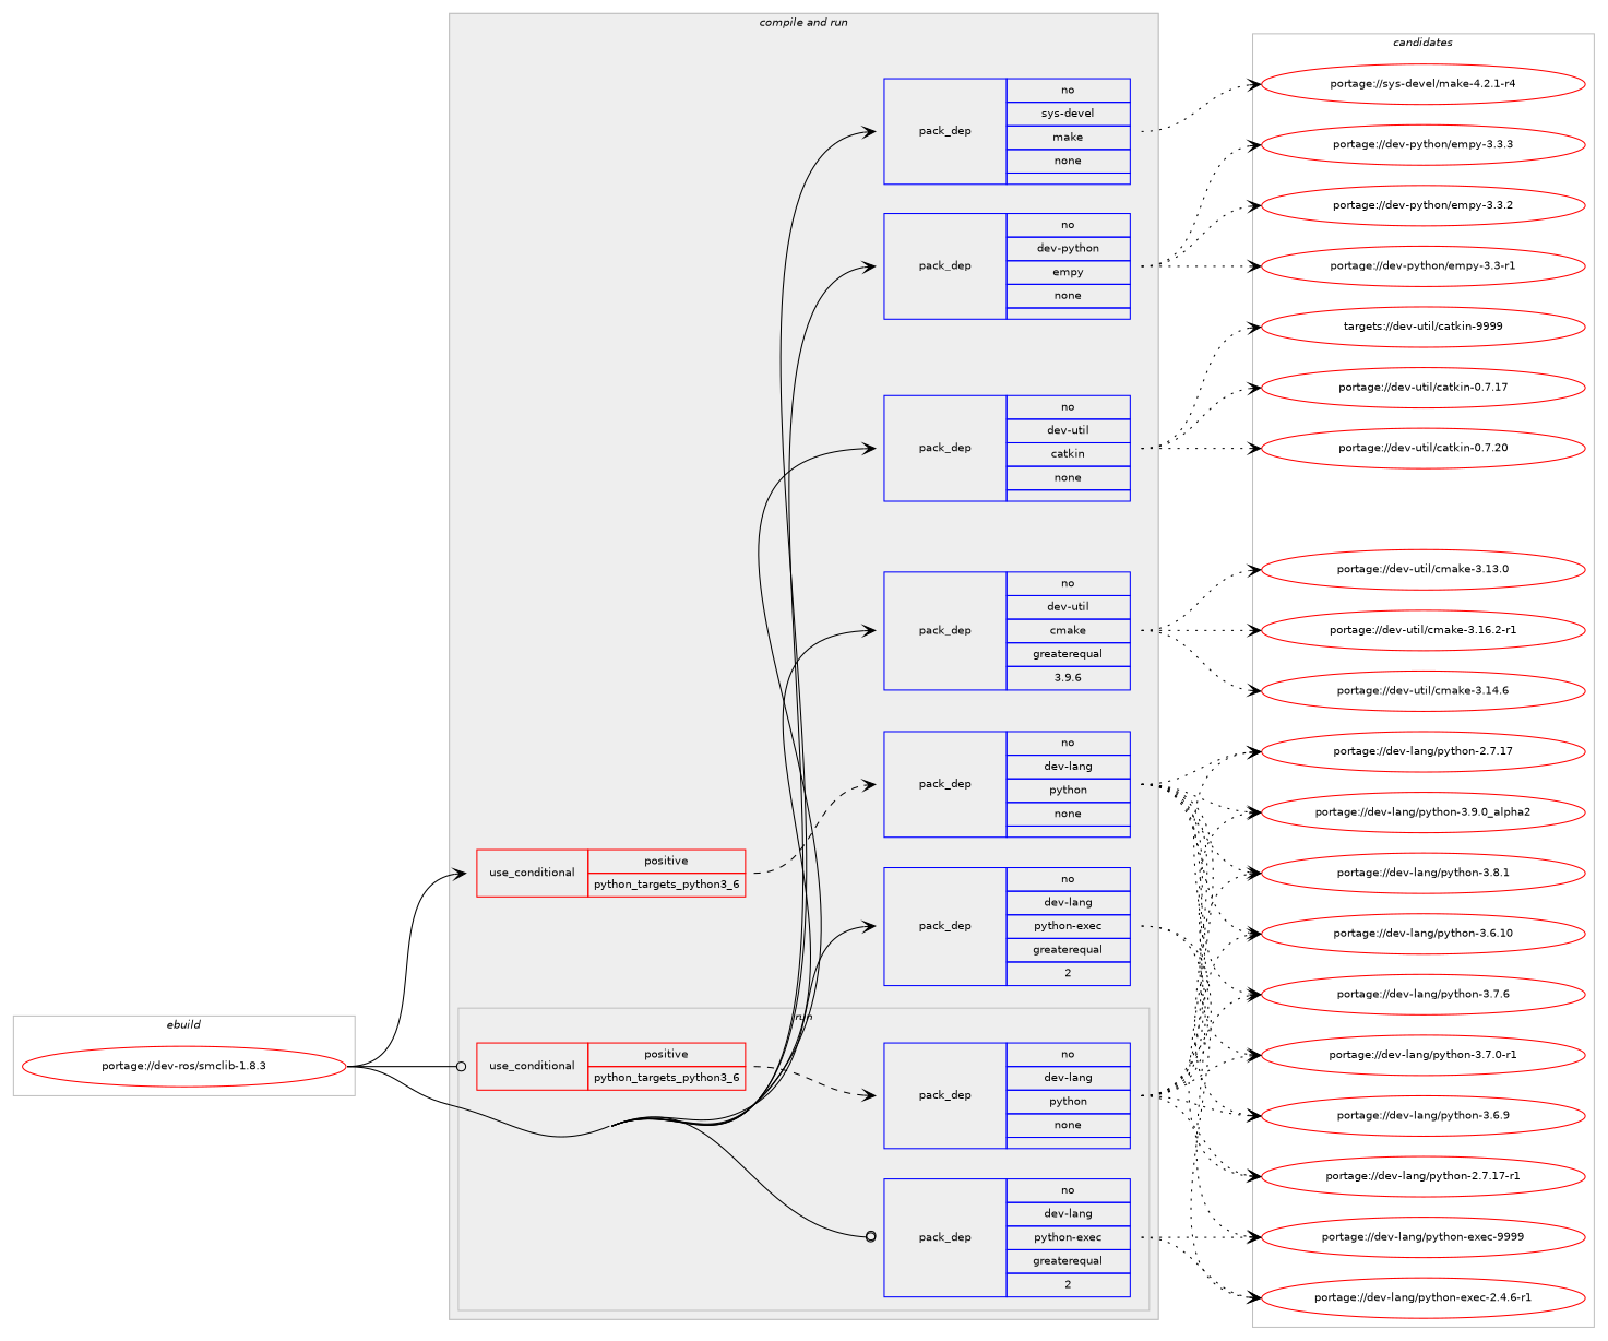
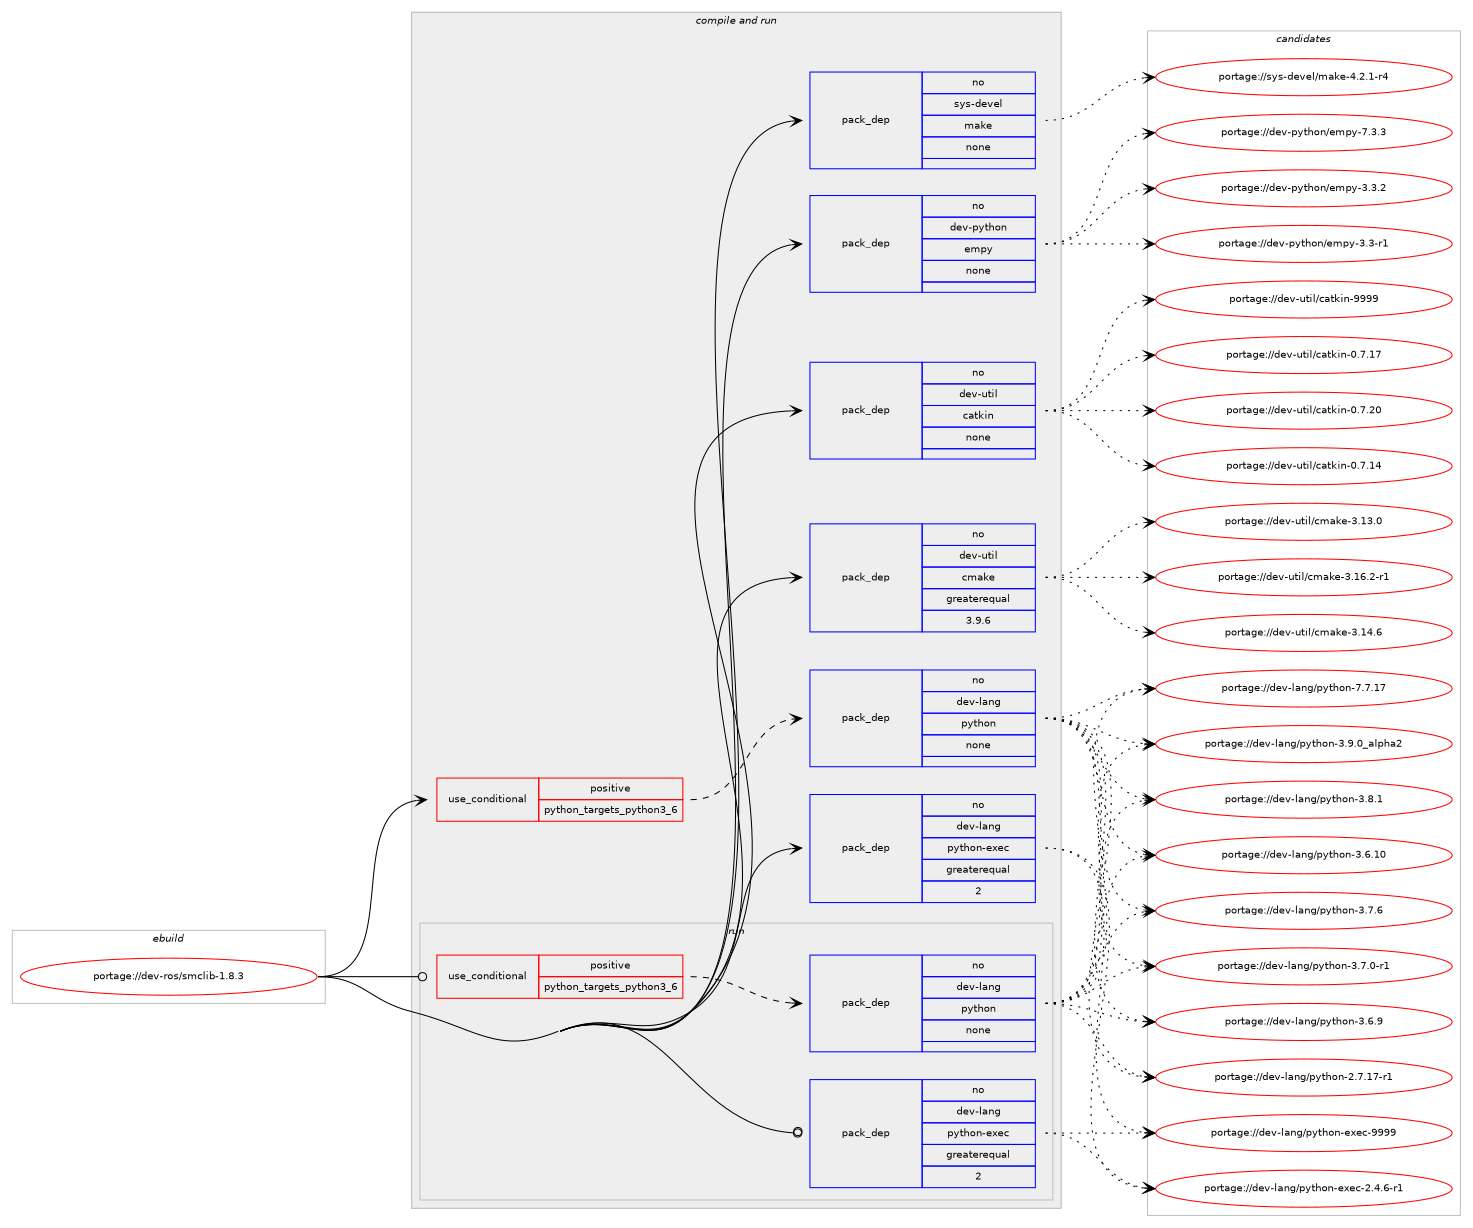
  digraph {
    compound=true
    concentrate=true
    fontname=Helvetica
    fontsize=10
    newrank=true
    rankdir=LR
    ranksep=1.5
    node [color=red fontname=Helvetica fontsize=10]
    edge [arrowhead=vee headport=w style=dotted tailport=e weight=100]
    n1 [label="portage://dev-ros/smclib-1.8.3" width=4]
    n2 [color=blue label=<<TABLE BORDER="0" CELLBORDER="1" CELLSPACING="0" CELLPADDING="4" WIDTH="220"><TR><TD ROWSPAN="6" CELLPADDING="30">pack_dep</TD></TR><TR><TD WIDTH="110">no</TD></TR><TR><TD>dev-lang</TD></TR><TR><TD>python</TD></TR><TR><TD>none</TD></TR><TR><TD></TD></TR></TABLE>> shape=none]
    n3 [label=<<TABLE BORDER="0" CELLBORDER="1" CELLSPACING="0" CELLPADDING="4"><TR><TD ROWSPAN="3" CELLPADDING="10">use_conditional</TD></TR><TR><TD>positive</TD></TR><TR><TD>python_targets_python3_6</TD></TR></TABLE>> shape=none]
    n4 [color=blue label=<<TABLE BORDER="0" CELLBORDER="1" CELLSPACING="0" CELLPADDING="4" WIDTH="220"><TR><TD ROWSPAN="6" CELLPADDING="30">pack_dep</TD></TR><TR><TD WIDTH="110">no</TD></TR><TR><TD>dev-lang</TD></TR><TR><TD>python-exec</TD></TR><TR><TD>greaterequal</TD></TR><TR><TD>2</TD></TR></TABLE>> shape=none]
    n5 [color=blue label=<<TABLE BORDER="0" CELLBORDER="1" CELLSPACING="0" CELLPADDING="4" WIDTH="220"><TR><TD ROWSPAN="6" CELLPADDING="30">pack_dep</TD></TR><TR><TD WIDTH="110">no</TD></TR><TR><TD>dev-python</TD></TR><TR><TD>empy</TD></TR><TR><TD>none</TD></TR><TR><TD></TD></TR></TABLE>> shape=none]
    n6 [color=blue label=<<TABLE BORDER="0" CELLBORDER="1" CELLSPACING="0" CELLPADDING="4" WIDTH="220"><TR><TD ROWSPAN="6" CELLPADDING="30">pack_dep</TD></TR><TR><TD WIDTH="110">no</TD></TR><TR><TD>dev-util</TD></TR><TR><TD>catkin</TD></TR><TR><TD>none</TD></TR><TR><TD></TD></TR></TABLE>> shape=none]
    n7 [color=blue label=<<TABLE BORDER="0" CELLBORDER="1" CELLSPACING="0" CELLPADDING="4" WIDTH="220"><TR><TD ROWSPAN="6" CELLPADDING="30">pack_dep</TD></TR><TR><TD WIDTH="110">no</TD></TR><TR><TD>dev-util</TD></TR><TR><TD>cmake</TD></TR><TR><TD>greaterequal</TD></TR><TR><TD>3.9.6</TD></TR></TABLE>> shape=none]
    n8 [color=blue label=<<TABLE BORDER="0" CELLBORDER="1" CELLSPACING="0" CELLPADDING="4" WIDTH="220"><TR><TD ROWSPAN="6" CELLPADDING="30">pack_dep</TD></TR><TR><TD WIDTH="110">no</TD></TR><TR><TD>sys-devel</TD></TR><TR><TD>make</TD></TR><TR><TD>none</TD></TR><TR><TD></TD></TR></TABLE>> shape=none]
    n9 [color=blue label=<<TABLE BORDER="0" CELLBORDER="1" CELLSPACING="0" CELLPADDING="4" WIDTH="220"><TR><TD ROWSPAN="6" CELLPADDING="30">pack_dep</TD></TR><TR><TD WIDTH="110">no</TD></TR><TR><TD>dev-lang</TD></TR><TR><TD>python</TD></TR><TR><TD>none</TD></TR><TR><TD></TD></TR></TABLE>> shape=none]
    n10 [label=<<TABLE BORDER="0" CELLBORDER="1" CELLSPACING="0" CELLPADDING="4"><TR><TD ROWSPAN="3" CELLPADDING="10">use_conditional</TD></TR><TR><TD>positive</TD></TR><TR><TD>python_targets_python3_6</TD></TR></TABLE>> shape=none]
    n11 [color=blue label=<<TABLE BORDER="0" CELLBORDER="1" CELLSPACING="0" CELLPADDING="4" WIDTH="220"><TR><TD ROWSPAN="6" CELLPADDING="30">pack_dep</TD></TR><TR><TD WIDTH="110">no</TD></TR><TR><TD>dev-lang</TD></TR><TR><TD>python-exec</TD></TR><TR><TD>greaterequal</TD></TR><TR><TD>2</TD></TR></TABLE>> shape=none]
    n12 [label="portage://dev-lang/python-3.9.0_alpha2" width=4]
    n13 [label="portage://dev-lang/python-3.8.1" width=4]
    n14 [label="portage://dev-lang/python-3.7.6" width=4]
    n15 [label="portage://dev-lang/python-3.7.0-r1" width=4]
    n16 [label="portage://dev-lang/python-3.6.9" width=4]
    n17 [label="portage://dev-lang/python-3.6.10" width=4]
    n18 [label="portage://dev-lang/python-2.7.17-r1" width=4]
-   n19 [label="portage://dev-lang/python-2.7.17" width=4]
+   n19 [label="portage://dev-lang/python-7.7.17" width=4]
    n20 [label="portage://dev-lang/python-exec-9999" width=4]
    n21 [label="portage://dev-lang/python-exec-2.4.6-r1" width=4]
-   n22 [label="portage://dev-python/empy-3.3.3" width=4]
+   n22 [label="portage://dev-python/empy-7.3.3" width=4]
    n23 [label="portage://dev-python/empy-3.3.2" width=4]
    n24 [label="portage://dev-python/empy-3.3-r1" width=4]
-   n25 [label="targets://dev-util/catkin-9999" width=4]
+   n25 [label="portage://dev-util/catkin-9999" width=4]
    n26 [label="portage://dev-util/catkin-0.7.20" width=4]
    n27 [label="portage://dev-util/catkin-0.7.17" width=4]
+   n28 [label="portage://dev-util/catkin-0.7.14" width=4]
    n29 [label="portage://dev-util/cmake-3.16.2-r1" width=4]
    n30 [label="portage://dev-util/cmake-3.14.6" width=4]
    n31 [label="portage://dev-util/cmake-3.13.0" width=4]
    n32 [label="portage://sys-devel/make-4.2.1-r4" width=4]
    subgraph cluster_1 {
      color=gray
      label=<<i>ebuild</i>>
      n1
    }
    subgraph cluster_2 {
      color=gray
      label=<<i>dependencies</i>>
      subgraph cluster_3 {
        color=gray
        fillcolor="#eeeeee"
        label=<<i>compile</i>>
        style=filled
        subgraph sub_4 {
          color=gray
          fillcolor="#eeeeee"
          label=<<i>compile</i>>
          style=filled
          n3
          subgraph sub_5 {
            color=gray
            fillcolor="#eeeeee"
            label=<<i>compile</i>>
            style=filled
            n2
          }
        }
        subgraph sub_6 {
          color=gray
          fillcolor="#eeeeee"
          label=<<i>compile</i>>
          style=filled
          n4
        }
        subgraph sub_7 {
          color=gray
          fillcolor="#eeeeee"
          label=<<i>compile</i>>
          style=filled
          n5
        }
        subgraph sub_8 {
          color=gray
          fillcolor="#eeeeee"
          label=<<i>compile</i>>
          style=filled
          n6
        }
        subgraph sub_9 {
          color=gray
          fillcolor="#eeeeee"
          label=<<i>compile</i>>
          style=filled
          n7
        }
        subgraph sub_10 {
          color=gray
          fillcolor="#eeeeee"
          label=<<i>compile</i>>
          style=filled
          n8
        }
      }
      subgraph cluster_11 {
        color=gray
        fillcolor="#eeeeee"
        label=<<i>compile and run</i>>
        style=filled
      }
      subgraph cluster_12 {
        color=gray
        fillcolor="#eeeeee"
        label=<<i>run</i>>
        style=filled
        subgraph sub_13 {
          color=gray
          fillcolor="#eeeeee"
          label=<<i>run</i>>
          style=filled
          n10
          subgraph sub_14 {
            color=gray
            fillcolor="#eeeeee"
            label=<<i>run</i>>
            style=filled
            n9
          }
        }
        subgraph sub_15 {
          color=gray
          fillcolor="#eeeeee"
          label=<<i>run</i>>
          style=filled
          n11
        }
      }
    }
    subgraph cluster_16 {
      color=gray
      label=<<i>candidates</i>>
      rank=same
      subgraph sub_17 {
        color=black
        label=<<i>candidates</i>>
        nodesep=1
        rank=same
        n12
        n13
        n14
        n15
        n16
        n17
        n18
        n19
      }
      subgraph sub_18 {
        color=black
        label=<<i>candidates</i>>
        nodesep=1
        rank=same
        n20
        n21
      }
      subgraph sub_19 {
        color=black
        label=<<i>candidates</i>>
        nodesep=1
        rank=same
        n22
        n23
        n24
      }
      subgraph sub_20 {
        color=black
        label=<<i>candidates</i>>
        nodesep=1
        rank=same
        n25
        n26
        n27
+       n28
      }
      subgraph sub_21 {
        color=black
        label=<<i>candidates</i>>
        nodesep=1
        rank=same
        n29
        n30
        n31
      }
      subgraph sub_22 {
        color=black
        label=<<i>candidates</i>>
        nodesep=1
        rank=same
        n32
      }
      subgraph sub_23 {
        color=black
        label=<<i>candidates</i>>
        nodesep=1
        rank=same
        n12
        n13
        n14
        n15
        n16
        n17
        n18
        n19
      }
      subgraph sub_24 {
        color=black
        label=<<i>candidates</i>>
        nodesep=1
        rank=same
        n20
        n21
      }
    }
    n1 -> n3 [style=solid weight=20]
    n1 -> n4 [style=solid weight=20]
    n1 -> n5 [style=solid weight=20]
    n1 -> n6 [style=solid weight=20]
    n1 -> n7 [style=solid weight=20]
    n1 -> n8 [style=solid weight=20]
    n1 -> n10 [arrowhead=odot style=solid weight=20]
    n1 -> n11 [arrowhead=odot style=solid weight=20]
    n2 -> n12
    n2 -> n13
    n2 -> n14
    n2 -> n15
    n2 -> n16
    n2 -> n17
    n2 -> n18
    n2 -> n19
    n3 -> n2 [style=dashed weight=20]
    n4 -> n20
    n4 -> n21
    n5 -> n22
    n5 -> n23
    n5 -> n24
    n6 -> n25
    n6 -> n26
    n6 -> n27
+   n6 -> n28
    n7 -> n29
    n7 -> n30
    n7 -> n31
    n8 -> n32
    n9 -> n12
    n9 -> n13
    n9 -> n14
    n9 -> n15
    n9 -> n16
    n9 -> n17
    n9 -> n18
    n9 -> n19
    n10 -> n9 [style=dashed weight=20]
    n11 -> n20
    n11 -> n21
  }
